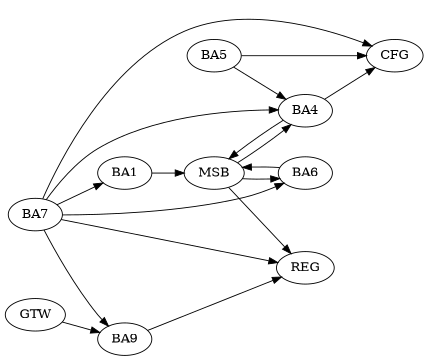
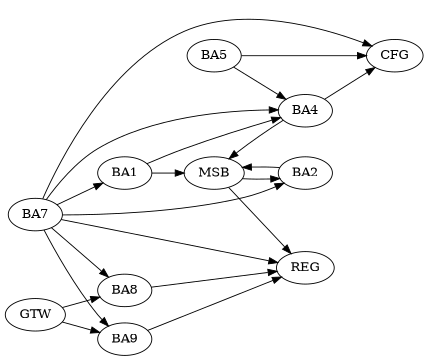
  strict digraph {
    rankdir=LR
    n1 [label=BA1]
    n2 [label=MSB]
-   n3 [label=BA6]
+   n3 [label=BA2]
    n4 [label=REG]
    n5 [label=BA4]
    n6 [label=BA9]
    n7 [label=CFG]
    n8 [label=BA5]
    n9 [label=BA7]
+   n10 [label=BA8]
    n11 [label=GTW]
    n1 -> n2
    n2 -> n3
    n2 -> n4
-   n2 -> n5
+   n1 -> n5
    n3 -> n2
    n5 -> n2
    n5 -> n7
    n6 -> n4
    n8 -> n5
    n8 -> n7
    n9 -> n1
    n9 -> n3
    n9 -> n4
    n9 -> n5
    n9 -> n6
    n9 -> n7
+   n9 -> n10
+   n10 -> n4
    n11 -> n6
+   n11 -> n10
  }
